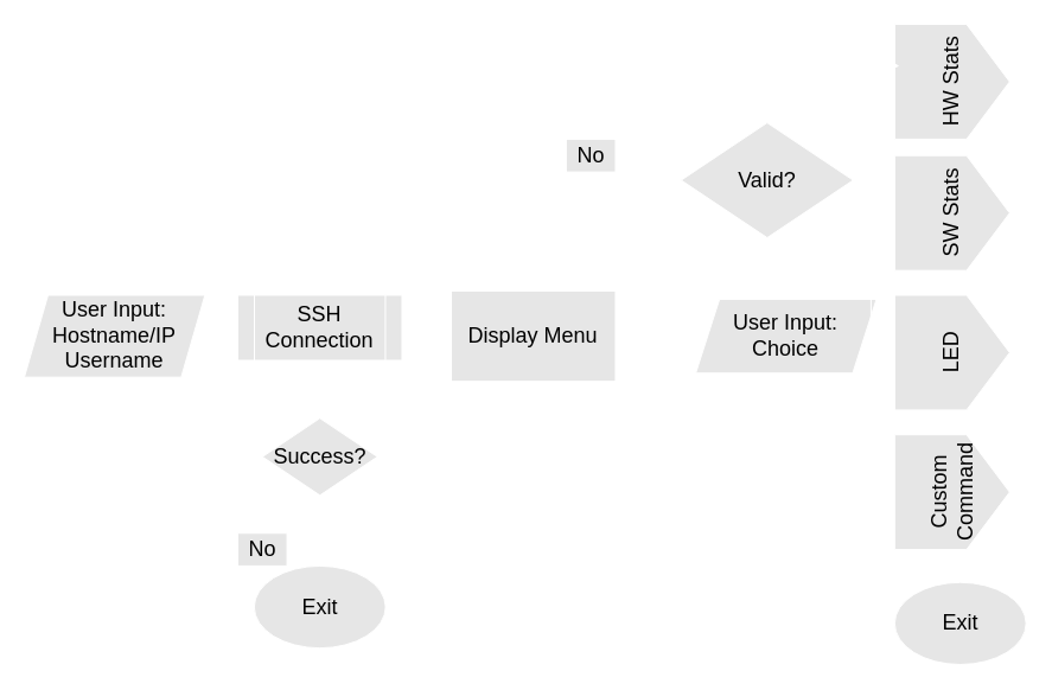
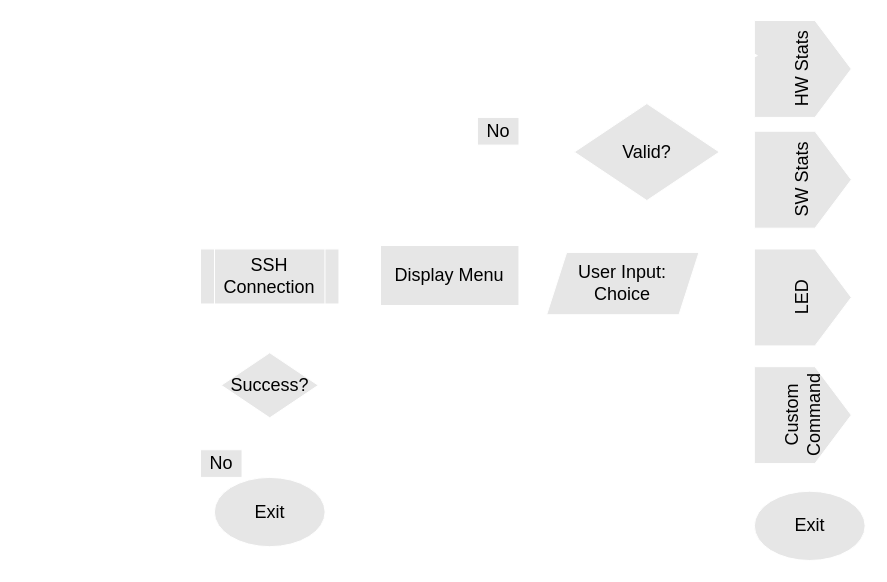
  <mxCell id="0" />
  <mxCell id="1" parent="0" />
  <mxCell id="2" value="" style="group" vertex="1" connectable="0" parent="1"><mxGeometry x="20" y="20" width="844.62" height="540" as="geometry" /></mxCell>
- <mxCell id="3" value="&lt;font style=&quot;font-size: 18px;&quot;&gt;User Input:&lt;br&gt;Hostname/IP&lt;br&gt;Username&lt;/font&gt;" style="shape=parallelogram;perimeter=parallelogramPerimeter;whiteSpace=wrap;html=1;fixedSize=1;strokeColor=#FFFFFF;fillColor=#E6E6E6;" vertex="1" parent="2"><mxGeometry y="228.462" width="152.309" height="69.231" as="geometry" /></mxCell>
  <mxCell id="4" value="&lt;font style=&quot;font-size: 18px;&quot;&gt;SSH Connection&lt;/font&gt;" style="shape=process;whiteSpace=wrap;html=1;backgroundOutline=1;strokeColor=#FFFFFF;fillColor=#E6E6E6;" vertex="1" parent="2"><mxGeometry x="180.001" y="228.462" width="138.462" height="55" as="geometry" /></mxCell>
- <mxCell id="5" value="" style="edgeStyle=orthogonalEdgeStyle;rounded=0;orthogonalLoop=1;jettySize=auto;html=1;strokeColor=#FFFFFF;fillColor=#E6E6E6;" edge="1" parent="2" source="3" target="4"><mxGeometry relative="1" as="geometry" /></mxCell>
  <mxCell id="6" value="&lt;font style=&quot;font-size: 18px;&quot;&gt;Success?&lt;/font&gt;" style="rhombus;whiteSpace=wrap;html=1;strokeColor=#FFFFFF;fillColor=#E6E6E6;" vertex="1" parent="2"><mxGeometry x="200.77" y="332.308" width="96.924" height="65" as="geometry" /></mxCell>
  <mxCell id="7" value="" style="edgeStyle=orthogonalEdgeStyle;rounded=0;orthogonalLoop=1;jettySize=auto;html=1;strokeColor=#FFFFFF;fillColor=#E6E6E6;" edge="1" parent="2" source="4" target="6"><mxGeometry relative="1" as="geometry" /></mxCell>
  <mxCell id="8" value="&lt;font style=&quot;font-size: 18px;&quot;&gt;Exit&lt;/font&gt;" style="ellipse;whiteSpace=wrap;html=1;strokeColor=#FFFFFF;fillColor=#E6E6E6;" vertex="1" parent="2"><mxGeometry x="193.847" y="456.923" width="110.77" height="69.231" as="geometry" /></mxCell>
  <mxCell id="9" style="edgeStyle=orthogonalEdgeStyle;rounded=0;orthogonalLoop=1;jettySize=auto;html=1;exitX=0.5;exitY=1;exitDx=0;exitDy=0;entryX=0.5;entryY=0;entryDx=0;entryDy=0;strokeColor=#FFFFFF;fillColor=#E6E6E6;" edge="1" parent="2" source="6" target="8"><mxGeometry relative="1" as="geometry" /></mxCell>
- <mxCell id="10" value="&lt;font style=&quot;font-size: 18px;&quot;&gt;Display Menu&lt;/font&gt;" style="rounded=0;whiteSpace=wrap;html=1;strokeColor=#FFFFFF;fillColor=#E6E6E6;" vertex="1" parent="2"><mxGeometry x="360.002" y="225" width="138.462" height="76.154" as="geometry" /></mxCell>
+ <mxCell id="10" value="&lt;font style=&quot;font-size: 18px;&quot;&gt;Display Menu&lt;/font&gt;" style="rounded=0;whiteSpace=wrap;html=1;strokeColor=#FFFFFF;fillColor=#E6E6E6;" vertex="1" parent="2"><mxGeometry x="360.002" y="225" width="138.462" height="60" as="geometry" /></mxCell>
  <mxCell id="11" value="" style="edgeStyle=orthogonalEdgeStyle;rounded=0;orthogonalLoop=1;jettySize=auto;html=1;strokeColor=#FFFFFF;fillColor=#E6E6E6;" edge="1" parent="2" source="6" target="10"><mxGeometry relative="1" as="geometry" /></mxCell>
- <mxCell id="12" value="&lt;font style=&quot;font-size: 18px;&quot;&gt;User Input:&lt;br&gt;Choice&lt;/font&gt;" style="shape=parallelogram;perimeter=parallelogramPerimeter;whiteSpace=wrap;html=1;fixedSize=1;strokeColor=#FFFFFF;fillColor=#E6E6E6;" vertex="1" parent="2"><mxGeometry x="566.157" y="231.923" width="152.309" height="62.308" as="geometry" /></mxCell>
+ <mxCell id="12" value="&lt;font style=&quot;font-size: 18px;&quot;&gt;User Input:&lt;br&gt;Choice&lt;/font&gt;" style="shape=parallelogram;perimeter=parallelogramPerimeter;whiteSpace=wrap;html=1;fixedSize=1;strokeColor=#FFFFFF;fillColor=#E6E6E6;" vertex="1" parent="2"><mxGeometry x="526.157" y="231.923" width="152.309" height="62.308" as="geometry" /></mxCell>
  <mxCell id="13" value="" style="edgeStyle=orthogonalEdgeStyle;rounded=0;orthogonalLoop=1;jettySize=auto;html=1;strokeColor=#FFFFFF;fillColor=#E6E6E6;" edge="1" parent="2" source="10" target="12"><mxGeometry relative="1" as="geometry" /></mxCell>
  <mxCell id="14" style="edgeStyle=orthogonalEdgeStyle;rounded=0;orthogonalLoop=1;jettySize=auto;html=1;exitX=0;exitY=0.5;exitDx=0;exitDy=0;entryX=0.5;entryY=0;entryDx=0;entryDy=0;strokeColor=#FFFFFF;fillColor=#E6E6E6;" edge="1" parent="2" source="15" target="10"><mxGeometry relative="1" as="geometry" /></mxCell>
  <mxCell id="15" value="&lt;font style=&quot;font-size: 18px;&quot;&gt;Valid?&lt;/font&gt;" style="rhombus;whiteSpace=wrap;html=1;strokeColor=#FFFFFF;fillColor=#E6E6E6;" vertex="1" parent="2"><mxGeometry x="553.849" y="83.077" width="145" height="96.923" as="geometry" /></mxCell>
  <mxCell id="16" value="" style="edgeStyle=orthogonalEdgeStyle;rounded=0;orthogonalLoop=1;jettySize=auto;html=1;strokeColor=#FFFFFF;fillColor=#E6E6E6;" edge="1" parent="2" source="12" target="15"><mxGeometry relative="1" as="geometry" /></mxCell>
  <mxCell id="17" value="&lt;font style=&quot;font-size: 18px;&quot;&gt;HW Stats&lt;/font&gt;" style="shape=offPageConnector;whiteSpace=wrap;html=1;rotation=-90;strokeColor=#FFFFFF;fillColor=#E6E6E6;" vertex="1" parent="2"><mxGeometry x="733.85" width="96.924" height="96.923" as="geometry" /></mxCell>
  <mxCell id="18" style="edgeStyle=orthogonalEdgeStyle;rounded=0;orthogonalLoop=1;jettySize=auto;html=1;entryX=0.638;entryY=0.043;entryDx=0;entryDy=0;entryPerimeter=0;strokeColor=#FFFFFF;fillColor=#E6E6E6;" edge="1" parent="2" source="15" target="17"><mxGeometry relative="1" as="geometry" /></mxCell>
  <mxCell id="19" value="&lt;font style=&quot;font-size: 18px;&quot;&gt;SW Stats&lt;/font&gt;" style="shape=offPageConnector;whiteSpace=wrap;html=1;rotation=-90;strokeColor=#FFFFFF;fillColor=#E6E6E6;" vertex="1" parent="2"><mxGeometry x="733.85" y="110.769" width="96.924" height="96.923" as="geometry" /></mxCell>
  <mxCell id="20" style="edgeStyle=orthogonalEdgeStyle;rounded=0;orthogonalLoop=1;jettySize=auto;html=1;entryX=0.5;entryY=0;entryDx=0;entryDy=0;strokeColor=#FFFFFF;fillColor=#E6E6E6;" edge="1" parent="2" source="15" target="19"><mxGeometry relative="1" as="geometry" /></mxCell>
  <mxCell id="21" value="&lt;font style=&quot;font-size: 18px;&quot;&gt;LED&lt;/font&gt;" style="shape=offPageConnector;whiteSpace=wrap;html=1;rotation=-90;strokeColor=#FFFFFF;fillColor=#E6E6E6;" vertex="1" parent="2"><mxGeometry x="733.85" y="228.462" width="96.924" height="96.923" as="geometry" /></mxCell>
- <mxCell id="22" style="edgeStyle=orthogonalEdgeStyle;rounded=0;orthogonalLoop=1;jettySize=auto;html=1;entryX=0.5;entryY=0;entryDx=0;entryDy=0;strokeColor=#FFFFFF;fillColor=#E6E6E6;" edge="1" parent="2" source="15" target="21"><mxGeometry relative="1" as="geometry" /></mxCell>
+ <mxCell id="22" style="edgeStyle=orthogonalEdgeStyle;rounded=0;orthogonalLoop=1;jettySize=auto;html=1;entryX=0.5;entryY=0;entryDx=0;entryDy=0;strokeColor=#FFFFFF;fillColor=#E6E6E6;endArrow=none;" edge="1" parent="2" source="15" target="21"><mxGeometry relative="1" as="geometry" /></mxCell>
  <mxCell id="23" value="&lt;font style=&quot;font-size: 18px;&quot;&gt;Custom Command&lt;/font&gt;" style="shape=offPageConnector;whiteSpace=wrap;html=1;rotation=-90;strokeColor=#FFFFFF;fillColor=#E6E6E6;" vertex="1" parent="2"><mxGeometry x="733.85" y="346.154" width="96.924" height="96.923" as="geometry" /></mxCell>
  <mxCell id="24" style="edgeStyle=orthogonalEdgeStyle;rounded=0;orthogonalLoop=1;jettySize=auto;html=1;entryX=0.5;entryY=0;entryDx=0;entryDy=0;strokeColor=#FFFFFF;fillColor=#E6E6E6;" edge="1" parent="2" source="15" target="23"><mxGeometry relative="1" as="geometry" /></mxCell>
  <mxCell id="25" value="&lt;font style=&quot;font-size: 18px;&quot;&gt;Exit&lt;/font&gt;" style="ellipse;whiteSpace=wrap;html=1;strokeColor=#FFFFFF;fillColor=#E6E6E6;" vertex="1" parent="2"><mxGeometry x="733.85" y="470.769" width="110.77" height="69.231" as="geometry" /></mxCell>
  <mxCell id="26" style="edgeStyle=orthogonalEdgeStyle;rounded=0;orthogonalLoop=1;jettySize=auto;html=1;exitX=1;exitY=0.5;exitDx=0;exitDy=0;entryX=0;entryY=0.5;entryDx=0;entryDy=0;strokeColor=#FFFFFF;fillColor=#E6E6E6;" edge="1" parent="2" source="15" target="25"><mxGeometry relative="1" as="geometry" /></mxCell>
  <mxCell id="27" value="&lt;font style=&quot;font-size: 18px;&quot;&gt;No&lt;/font&gt;" style="text;html=1;strokeColor=#FFFFFF;fillColor=#E6E6E6;align=center;verticalAlign=middle;whiteSpace=wrap;rounded=0;" vertex="1" parent="2"><mxGeometry x="180.001" y="429.231" width="41.539" height="27.692" as="geometry" /></mxCell>
  <mxCell id="28" value="&lt;font style=&quot;font-size: 18px;&quot;&gt;No&lt;/font&gt;" style="text;html=1;strokeColor=#FFFFFF;fillColor=#E6E6E6;align=center;verticalAlign=middle;whiteSpace=wrap;rounded=0;" vertex="1" parent="2"><mxGeometry x="456.926" y="96.923" width="41.539" height="27.692" as="geometry" /></mxCell>
